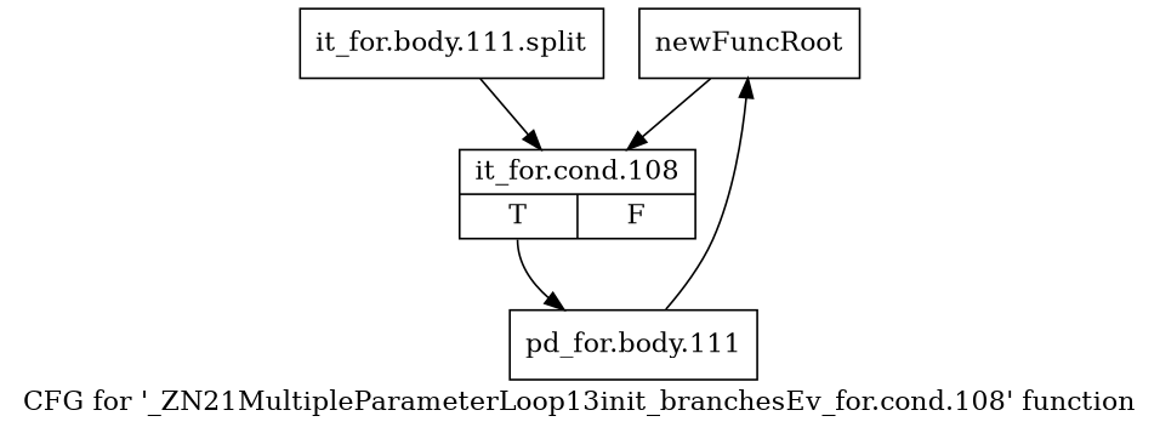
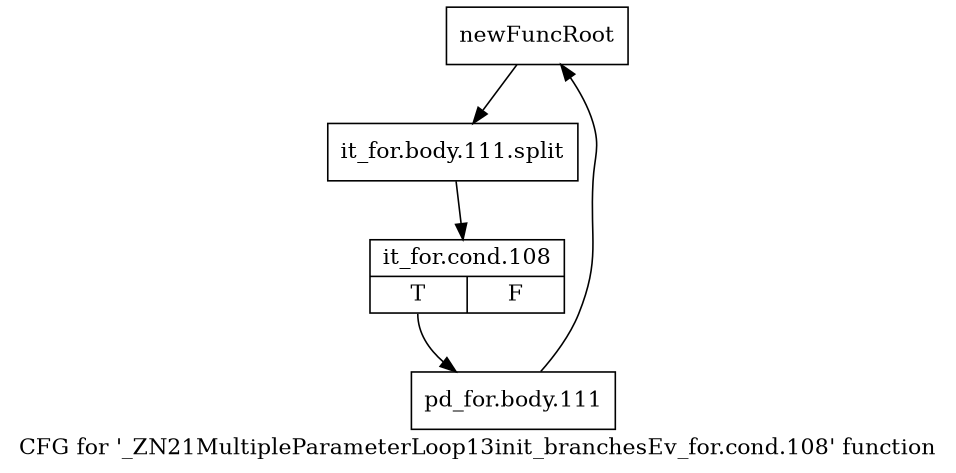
  digraph {
    label="CFG for '_ZN21MultipleParameterLoop13init_branchesEv_for.cond.108' function"
    node [shape=record]
    n1 [label="{newFuncRoot}"]
    n2 [label="{it_for.cond.108|{<s0>T|<s1>F}}"]
    n3 [label="{pd_for.body.111}"]
    n4 [label="{it_for.body.111.split}"]
-   n1 -> n2
+   n1 -> n4
    n2 -> n3 [tailport=s0]
    n3 -> n1
    n4 -> n2
  }
